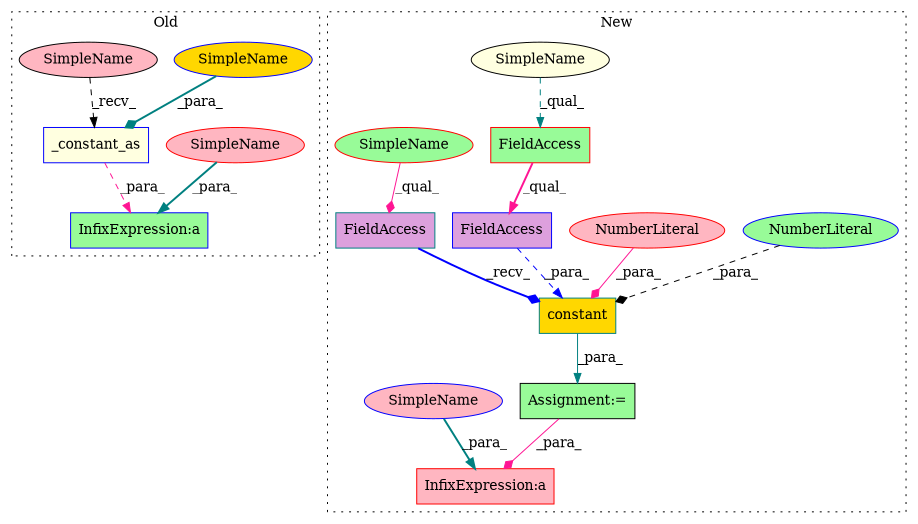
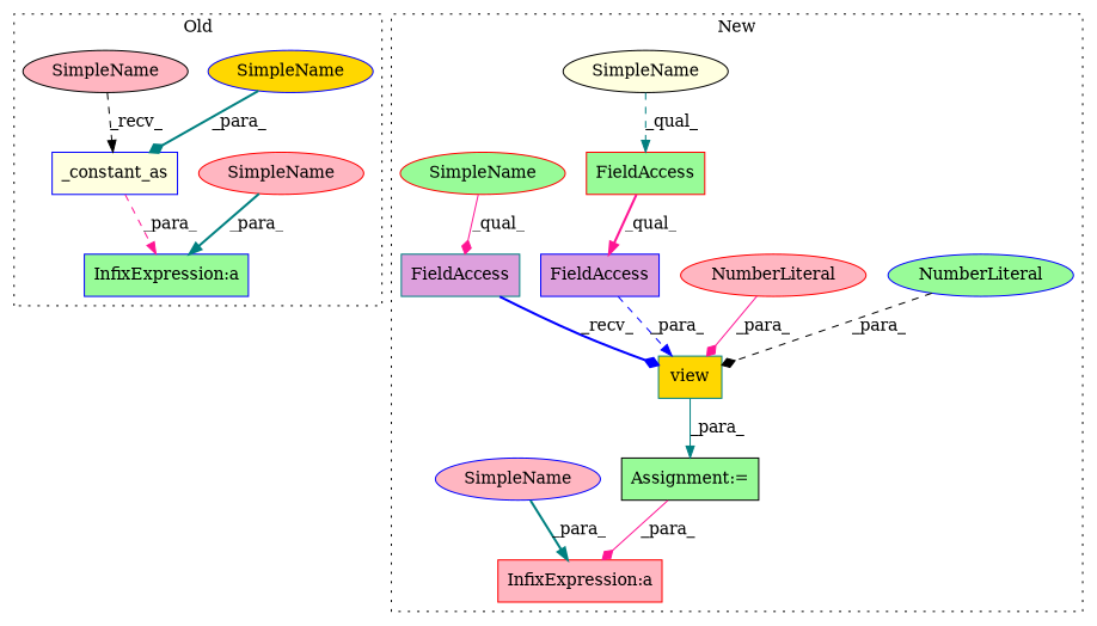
  digraph {
    node [a=42 color=blue fillcolor=palegreen l=3 s=1264 shape=box style=filled]
    edge [arrowhead=normal color=deeppink style=dashed]
    n1 [a=32 fillcolor=lightyellow l="13,1" label=_constant_as s="1569,1585"]
    n2 [a=27 label="InfixExpression:a" s=1561]
    n3 [fillcolor=gold label=SimpleName s=1582 shape=ellipse]
    n4 [color=red fillcolor=lightpink label=SimpleName s=1558 shape=ellipse]
    n5 [color=black fillcolor=lightpink l=4 label=SimpleName s=1564 shape=ellipse]
-   n6 [a=32 color=teal fillcolor=gold l="5,1" label=constant s="1259,1287"]
+   n6 [a=32 color=teal fillcolor=gold l="5,1" label=view s="1259,1287"]
    n7 [a=22 fillcolor=plum l=19 label=FieldAccess]
    n8 [a=27 color=red fillcolor=lightpink label="InfixExpression:a" s=1302]
    n9 [a=34 l=1 label=NumberLiteral s=1286 shape=ellipse]
    n10 [a=7 color=black l=1 label="Assignment:=" s=1244]
    n11 [a=22 color=red l=13 label=FieldAccess]
    n12 [a=22 color=teal fillcolor=plum l=13 label=FieldAccess s=1245]
    n13 [a=34 color=red fillcolor=lightpink l=1 label=NumberLiteral s=1284 shape=ellipse]
    n14 [color=black fillcolor=lightyellow l=4 label=SimpleName shape=ellipse]
    n15 [color=red l=4 label=SimpleName s=1245 shape=ellipse]
    n16 [fillcolor=lightpink label=SimpleName s=1299 shape=ellipse]
    subgraph cluster_1 {
      label=Old
      style=dotted
      n1
      n2
      n3
      n4
      n5
    }
    subgraph cluster_2 {
      label=New
      style=dotted
      n6
      n7
      n8
      n9
      n10
      n11
      n12
      n13
      n14
      n15
      n16
    }
    n1 -> n2 [label=_para_]
    n3 -> n1 [arrowhead=diamond color=teal label=_para_ style=bold]
    n4 -> n2 [color=teal label=_para_ style=bold]
    n5 -> n1 [color=black label=_recv_]
    n6 -> n10 [color=teal label=_para_ style=solid]
    n7 -> n6 [color=blue label=_para_]
    n9 -> n6 [arrowhead=diamond color=black label=_para_]
    n10 -> n8 [arrowhead=diamond label=_para_ style=solid]
    n11 -> n7 [label=_qual_ style=bold]
    n12 -> n6 [arrowhead=diamond color=blue label=_recv_ style=bold]
    n13 -> n6 [arrowhead=diamond label=_para_ style=solid]
    n14 -> n11 [color=teal label=_qual_]
    n15 -> n12 [arrowhead=diamond label=_qual_ style=solid]
    n16 -> n8 [color=teal label=_para_ style=bold]
  }
